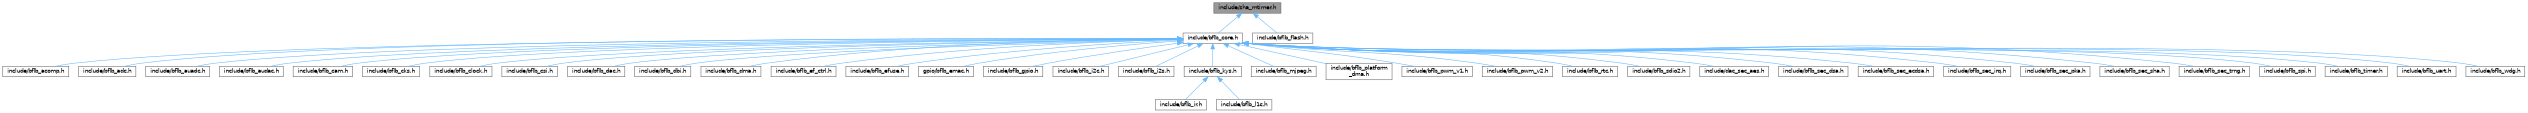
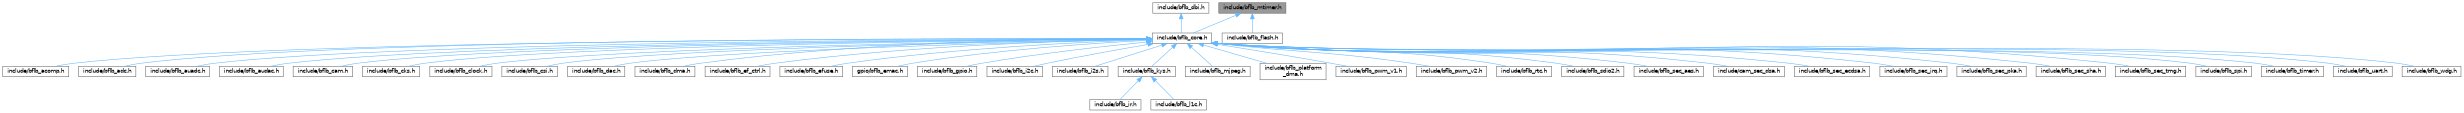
  digraph {
    node [color=grey40 fillcolor=white fontname=Helvetica fontsize=10 shape=box style=filled]
    edge [color=steelblue1 dir=back fontname=Helvetica fontsize=10 labelfontname=Helvetica labelfontsize=10 style=solid]
-   n1 [color=gray40 fillcolor=grey60 fontcolor=black height=0.2 label="include/sha_mtimer.h" width=0.4]
+   n1 [color=gray40 fillcolor=grey60 fontcolor=black height=0.2 label="include/bflb_mtimer.h" width=0.4]
    n2 [height=0.2 label="include/bflb_core.h" width=0.4]
    n3 [height=0.2 label="include/bflb_flash.h" width=0.4]
    n4 [height=0.2 label="include/bflb_acomp.h" width=0.4]
    n5 [height=0.2 label="include/bflb_adc.h" width=0.4]
    n6 [height=0.2 label="include/bflb_auadc.h" width=0.4]
    n7 [height=0.2 label="include/bflb_audac.h" width=0.4]
    n8 [height=0.2 label="include/bflb_cam.h" width=0.4]
    n9 [height=0.2 label="include/bflb_cks.h" width=0.4]
    n10 [height=0.2 label="include/bflb_clock.h" width=0.4]
    n11 [height=0.2 label="include/bflb_csi.h" width=0.4]
    n12 [height=0.2 label="include/bflb_dac.h" width=0.4]
    n13 [height=0.2 label="include/bflb_dbi.h" width=0.4]
    n14 [height=0.2 label="include/bflb_dma.h" width=0.4]
    n15 [height=0.2 label="include/bflb_ef_ctrl.h" width=0.4]
    n16 [height=0.2 label="include/bflb_efuse.h" width=0.4]
    n17 [height=0.2 label="gpio/bflb_emac.h" width=0.4]
    n18 [height=0.2 label="include/bflb_gpio.h" width=0.4]
    n19 [height=0.2 label="include/bflb_i2c.h" width=0.4]
    n20 [height=0.2 label="include/bflb_i2s.h" width=0.4]
    n21 [height=0.2 label="include/bflb_kys.h" width=0.4]
    n22 [height=0.2 label="include/bflb_mjpeg.h" width=0.4]
    n23 [height=0.2 label="include/bflb_platform\l_dma.h" width=0.4]
    n24 [height=0.2 label="include/bflb_pwm_v1.h" width=0.4]
    n25 [height=0.2 label="include/bflb_pwm_v2.h" width=0.4]
    n26 [height=0.2 label="include/bflb_rtc.h" width=0.4]
    n27 [height=0.2 label="include/bflb_sdio2.h" width=0.4]
-   n28 [height=0.2 label="include/dac_sec_aes.h" width=0.4]
-   n29 [height=0.2 label="include/bflb_sec_dsa.h" width=0.4]
+   n28 [height=0.2 label="include/bflb_sec_aes.h" width=0.4]
+   n29 [height=0.2 label="include/cam_sec_dsa.h" width=0.4]
    n30 [height=0.2 label="include/bflb_sec_ecdsa.h" width=0.4]
    n31 [height=0.2 label="include/bflb_sec_irq.h" width=0.4]
    n32 [height=0.2 label="include/bflb_sec_pka.h" width=0.4]
    n33 [height=0.2 label="include/bflb_sec_sha.h" width=0.4]
    n34 [height=0.2 label="include/bflb_sec_trng.h" width=0.4]
    n35 [height=0.2 label="include/bflb_spi.h" width=0.4]
    n36 [height=0.2 label="include/bflb_timer.h" width=0.4]
    n37 [height=0.2 label="include/bflb_uart.h" width=0.4]
    n38 [height=0.2 label="include/bflb_wdg.h" width=0.4]
    n39 [height=0.2 label="include/bflb_ir.h" width=0.4]
    n40 [height=0.2 label="include/bflb_l1c.h" width=0.4]
    n1 -> n2
    n1 -> n3
    n2 -> n4
    n2 -> n5
    n2 -> n6
    n2 -> n7
    n2 -> n8
    n2 -> n9
    n2 -> n10
    n2 -> n11
    n2 -> n12
-   n2 -> n13
+   n13 -> n2
    n2 -> n14
    n2 -> n15
    n2 -> n16
    n2 -> n17
    n2 -> n18
    n2 -> n19
    n2 -> n20
    n2 -> n21
    n2 -> n22
    n2 -> n23
    n2 -> n24
    n2 -> n25
    n2 -> n26
    n2 -> n27
    n2 -> n28
    n2 -> n29
    n2 -> n30
    n2 -> n31
    n2 -> n32
    n2 -> n33
    n2 -> n34
    n2 -> n35
    n2 -> n36
    n2 -> n37
    n2 -> n38
    n21 -> n39
    n21 -> n40
  }
